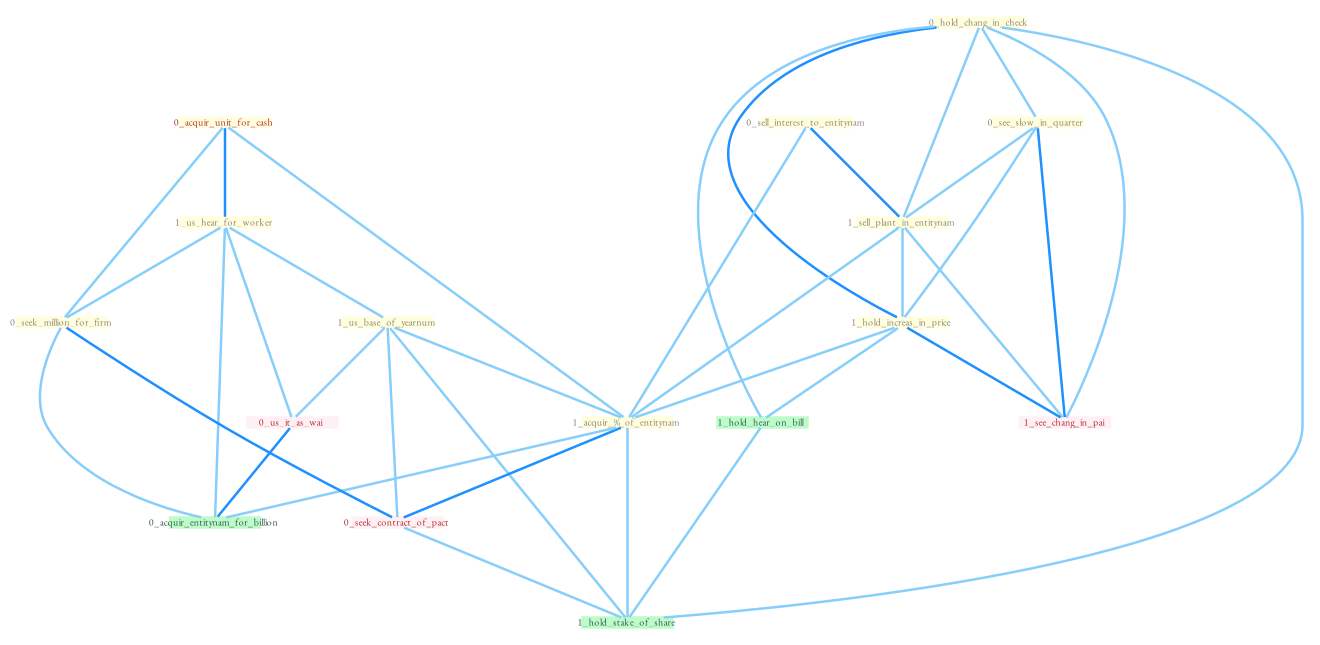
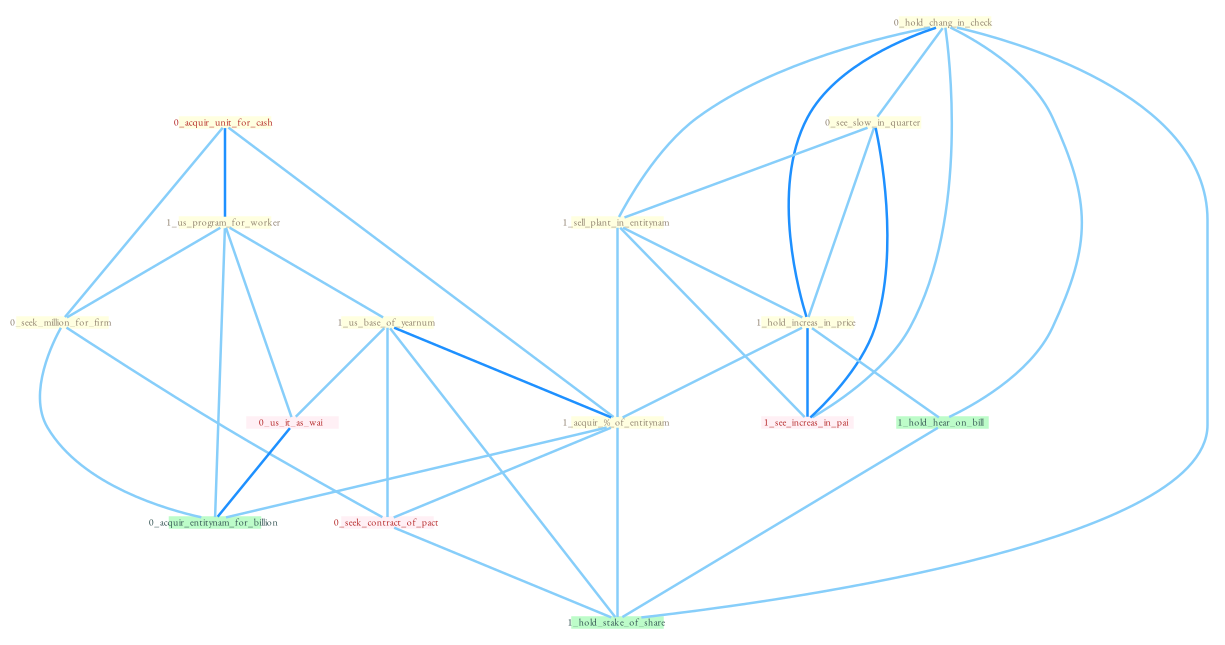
  graph {
    fontname="EB Garamond"
    node [color="#ffffe0" fixedsize=true fontcolor="#8b7d6b" fontname="EB Garamond" fontsize=4 shape=polygon style=filled]
    edge [color="#87cefa" fontname="EB Garamond" w=1]
    "0_hold_chang_in_check " [height=.06 width=.5]
    "0_acquir_unit_for_cash " [fontcolor="#b22222" height=.06 width=.5]
-   "0_sell_interest_to_entitynam " [height=.06 width=.5]
-   "1_us_program_for_worker " [height=.06 width=.5 label="1_us_hear_for_worker"]
+   "1_us_program_for_worker " [height=.06 width=.5]
    "0_see_slow_in_quarter " [height=.06 width=.5]
    "1_us_base_of_yearnum " [height=.06 width=.5]
    "1_sell_plant_in_entitynam " [height=.06 width=.5]
    "1_hold_increas_in_price " [height=.06 width=.5]
    "1_acquir_%_of_entitynam " [height=.06 width=.5]
    "0_seek_million_for_firm " [height=.06 width=.5]
    "0_seek_contract_of_pact " [color="#fff0f5" fontcolor="#b22222" height=.06 width=.5]
    "0_us_it_as_wai " [color="#fff0f5" fontcolor="#b22222" height=.06 width=.5]
-   "1_see_increas_in_pai " [color="#fff0f5" fontcolor="#b22222" height=.06 width=.5 label="1_see_chang_in_pai"]
+   "1_see_increas_in_pai " [color="#fff0f5" fontcolor="#b22222" height=.06 width=.5]
    "1_hold_hear_on_bill " [color="#BDFCC9" fontcolor="#2f4f4f" height=.06 width=.5]
    "1_hold_stake_of_share " [color="#BDFCC9" fontcolor="#2f4f4f" height=.06 width=.5]
    "0_acquir_entitynam_for_billion " [color="#BDFCC9" fontcolor="#2f4f4f" height=.06 width=.5]
    subgraph sub_1 {
      "0_hold_chang_in_check "
      "0_acquir_unit_for_cash "
-     "0_sell_interest_to_entitynam "
      "1_us_program_for_worker "
      "0_see_slow_in_quarter "
      "1_us_base_of_yearnum "
      "1_sell_plant_in_entitynam "
      "1_hold_increas_in_price "
      "1_acquir_%_of_entitynam "
      "0_seek_million_for_firm "
    }
    subgraph sub_2 {
      "0_seek_contract_of_pact "
      "0_us_it_as_wai "
      "1_see_increas_in_pai "
    }
    "0_hold_chang_in_check " -- "0_see_slow_in_quarter "
    "0_hold_chang_in_check " -- "1_sell_plant_in_entitynam "
    "0_hold_chang_in_check " -- "1_hold_increas_in_price " [color="#1e90ff" w=2]
    "0_hold_chang_in_check " -- "1_see_increas_in_pai "
    "0_hold_chang_in_check " -- "1_hold_hear_on_bill "
    "0_hold_chang_in_check " -- "1_hold_stake_of_share "
    "0_acquir_unit_for_cash " -- "1_us_program_for_worker " [color="#1e90ff"]
    "0_acquir_unit_for_cash " -- "1_acquir_%_of_entitynam "
    "0_acquir_unit_for_cash " -- "0_seek_million_for_firm "
-   "0_sell_interest_to_entitynam " -- "1_sell_plant_in_entitynam " [color="#1e90ff" w=2]
-   "0_sell_interest_to_entitynam " -- "1_acquir_%_of_entitynam "
    "1_us_program_for_worker " -- "1_us_base_of_yearnum "
    "1_us_program_for_worker " -- "0_seek_million_for_firm "
    "1_us_program_for_worker " -- "0_us_it_as_wai "
    "1_us_program_for_worker " -- "0_acquir_entitynam_for_billion "
    "0_see_slow_in_quarter " -- "1_sell_plant_in_entitynam "
    "0_see_slow_in_quarter " -- "1_hold_increas_in_price "
    "0_see_slow_in_quarter " -- "1_see_increas_in_pai " [color="#1e90ff" w=2]
-   "1_us_base_of_yearnum " -- "1_acquir_%_of_entitynam "
+   "1_us_base_of_yearnum " -- "1_acquir_%_of_entitynam " [color="#1e90ff"]
    "1_us_base_of_yearnum " -- "0_seek_contract_of_pact "
    "1_us_base_of_yearnum " -- "0_us_it_as_wai "
    "1_us_base_of_yearnum " -- "1_hold_stake_of_share "
    "1_sell_plant_in_entitynam " -- "1_hold_increas_in_price "
    "1_sell_plant_in_entitynam " -- "1_acquir_%_of_entitynam "
    "1_sell_plant_in_entitynam " -- "1_see_increas_in_pai "
    "1_hold_increas_in_price " -- "1_acquir_%_of_entitynam "
    "1_hold_increas_in_price " -- "1_see_increas_in_pai " [color="#1e90ff" w=2]
    "1_hold_increas_in_price " -- "1_hold_hear_on_bill "
-   "1_acquir_%_of_entitynam " -- "0_seek_contract_of_pact " [color="#1e90ff"]
+   "1_acquir_%_of_entitynam " -- "0_seek_contract_of_pact "
    "1_acquir_%_of_entitynam " -- "1_hold_stake_of_share "
    "1_acquir_%_of_entitynam " -- "0_acquir_entitynam_for_billion "
-   "0_seek_million_for_firm " -- "0_seek_contract_of_pact " [color="#1e90ff"]
+   "0_seek_million_for_firm " -- "0_seek_contract_of_pact "
    "0_seek_million_for_firm " -- "0_acquir_entitynam_for_billion "
    "0_seek_contract_of_pact " -- "1_hold_stake_of_share "
    "0_us_it_as_wai " -- "0_acquir_entitynam_for_billion " [color="#1e90ff" w=2]
    "1_hold_hear_on_bill " -- "1_hold_stake_of_share "
  }
